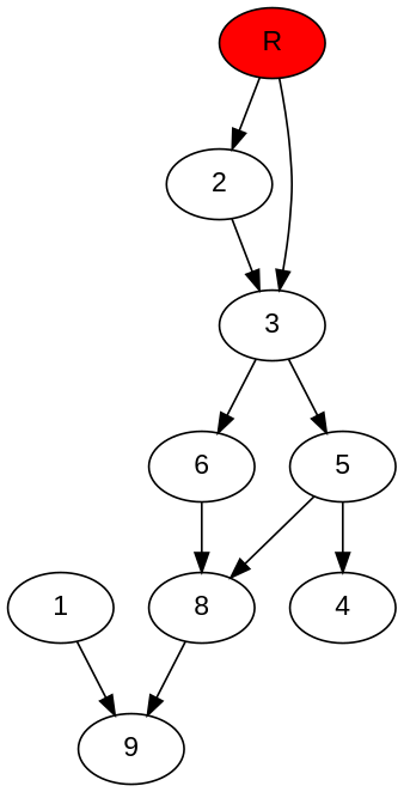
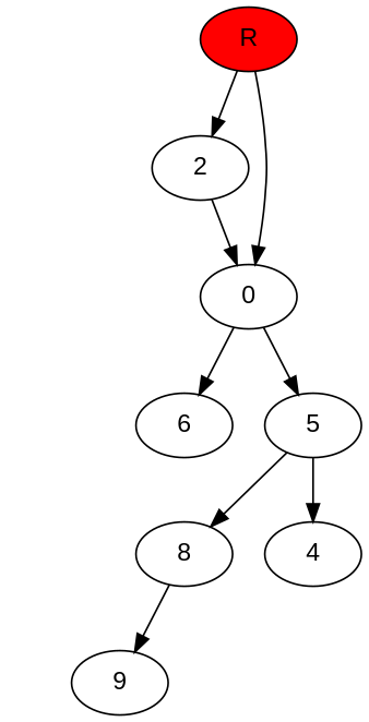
  digraph {
    fontname="Liberation Sans"
    node [fontname="Liberation Sans"]
    edge [fontname="Liberation Sans"]
-   1
    9
    2
-   3
+   3 [label=0]
    6
    8
    5
    4
    R [fillcolor="#ff0000" style=filled]
-   1 -> 9
    2 -> 3
    3 -> 6
    3 -> 5
-   6 -> 8
    8 -> 9
    5 -> 8
    5 -> 4
    R -> 2
    R -> 3
  }
